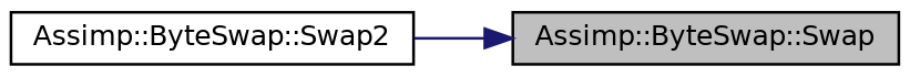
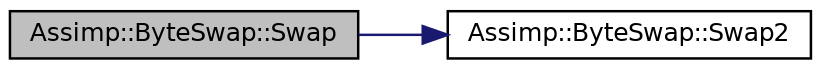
  digraph {
    rankdir=LR
    node [color=black fontname=Helvetica fontsize=10 shape=record style=filled]
    n1 [fillcolor=grey75 fontcolor=black height=0.2 label="Assimp::ByteSwap::Swap" width=0.4]
    n2 [fillcolor=white height=0.2 label="Assimp::ByteSwap::Swap2" width=0.4]
-   n2 -> n1 [color=midnightblue fontname=Helvetica fontsize=10 labelfontname=Helvetica labelfontsize=10 style=solid]
+   n1 -> n2 [color=midnightblue fontname=Helvetica fontsize=10 labelfontname=Helvetica labelfontsize=10 style=solid]
  }
